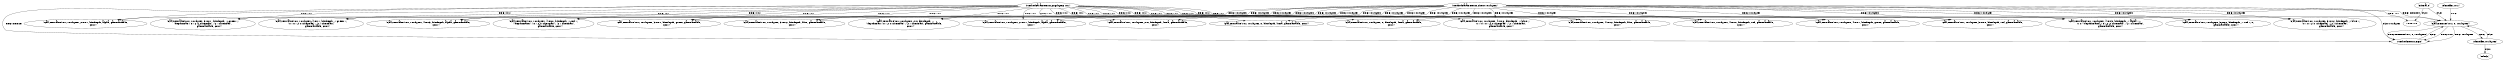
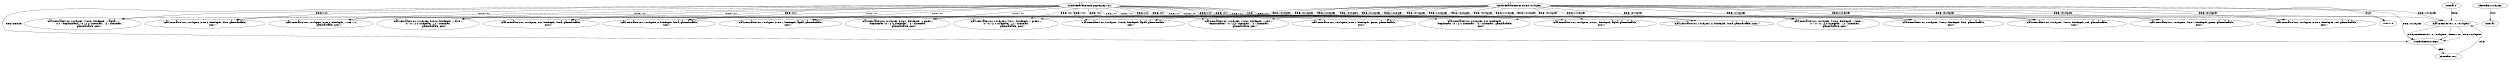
  digraph {
    n1 [label="(Call,memset(row, 0, rowbytes))"]
    n2 [label="(Identifier,rowbytes)"]
    n3 [label="(MethodReturn,RET)"]
-   n4 [label="(Block,)"]
+   n4 [label="(Literal,)"]
    n5 [label="(MethodParameterIn,png_bytep row)"]
    n6 [label="(Call,set_value(row, rowbytes, 4*x+3, bit_depth, /* alpha */\n                  Y + ((depth_max-Y) * x * 2 + size_max) / (2 * size_max),\n                  gamma_table, conv))"]
    n7 [label="(Call,set_value(row, rowbytes, 3*x+2, bit_depth, blue, gamma_table,\n                     conv))"]
    n8 [label="(Call,set_value(row, rowbytes, 3*x+0, bit_depth, /* red */ Y,\n                     gamma_table, conv))"]
    n9 [label="(Call,set_value(row, rowbytes, 3*x+2, bit_depth, /* blue */\n (Y * x * 2 + size_max) / (2 * size_max),\n                  gamma_table, conv))"]
    n10 [label="(Call,set_value(row, rowbytes, 2*x, bit_depth, luma, gamma_table,\n                     conv))"]
    n11 [label="(Call,set_value(row, rowbytes, x, bit_depth, luma, gamma_table,\n                     conv))"]
    n12 [label="(Call,set_value(row, rowbytes, 2*x+1, bit_depth, alpha, gamma_table,\n                     conv))"]
    n13 [label="(Call,set_value(row, rowbytes, 3*x+1, bit_depth, /* green */\n (depth_max * x * 2 + size_max) / (2 * size_max),\n                  gamma_table, conv))"]
    n14 [label="(Call,set_value(row, rowbytes, 4*x+1, bit_depth, /* green */\n (Y * x * 2 + size_max) / (2 * size_max),\n                  gamma_table, conv))"]
    n15 [label="(Call,set_value(row, rowbytes, 4*x+3, bit_depth, alpha, gamma_table,\n                     conv))"]
    n16 [label="(Call,set_value(row, rowbytes, 4*x+0, bit_depth, /* red */\n ((depth_max-Y) * x * 2 + size_max) / (2 * size_max),\n                  gamma_table, conv))"]
    n17 [label="(Call,set_value(row, rowbytes, 3*x+1, bit_depth, green, gamma_table,\n                     conv))"]
    n18 [label="(Call,set_value(row, rowbytes, 2*x, bit_depth,\n (depth_max * x * 2 + size_max) / (2 * size_max), gamma_table,\n                  conv))"]
    n19 [label="(Call,set_value(row, rowbytes, 2*x+1, bit_depth, alpha, gamma_table,\n                  conv))"]
    n20 [label="(Call,set_value(row, rowbytes, x, bit_depth, luma, gamma_table, conv))"]
    n21 [label="(Call,set_value(row, rowbytes, 4*x+2, bit_depth, /* blue */\n                  Y - (Y * x * 2 + size_max) / (2 * size_max),\n                  gamma_table, conv))"]
    n22 [label="(Call,set_value(row, rowbytes, 4*x+2, bit_depth, blue, gamma_table,\n                     conv))"]
    n23 [label="(Call,set_value(row, rowbytes, 4*x+0, bit_depth, red, gamma_table,\n                     conv))"]
    n24 [label="(Call,set_value(row, rowbytes, 4*x+1, bit_depth, green, gamma_table,\n                     conv))"]
    n25 [label="(Call,set_value(row, rowbytes, 3*x+0, bit_depth, red, gamma_table,\n                     conv))"]
    1000118
    n27 [label="(MethodParameterIn,size_t rowbytes)"]
    n28 [label="(Literal,0)"]
    n29 [label="(Identifier,row)"]
-   n1 -> n2 [label="CFG: "]
    n1 -> n3 [label="DDG: row"]
    n1 -> n3 [label="DDG: rowbytes"]
    n1 -> n3 [label="DDG: memset(row, 0, rowbytes)"]
-   n2 -> n1 [label="AST: "]
    n2 -> n4 [label="AST: "]
-   n3 -> n1 [label="CFG: "]
+   n3 -> n29 [label="CFG: "]
    n5 -> n1 [label="CFG: row"]
    n5 -> n3 [label="DDG: memset"]
    n5 -> n6 [label="DDG: row"]
    n5 -> n7 [label="DDG: row"]
    n5 -> n8 [label="DDG: row"]
    n5 -> n9 [label="DDG: row"]
    n5 -> n10 [label="DDG: row"]
    n5 -> n11 [label="DDG: row"]
    n5 -> n12 [label="DDG: row"]
    n5 -> n13 [label="DDG: row"]
    n5 -> n14 [label="DDG: row"]
    n5 -> n15 [label="DDG: row"]
    n5 -> n16 [label="DDG: row"]
    n5 -> n17 [label="DDG: row"]
    n5 -> n18 [label="DDG: row"]
    n5 -> n19 [label="DDG: row"]
    n5 -> n20 [label="DDG: row"]
    n5 -> n21 [label="DDG: row"]
    n5 -> n22 [label="DDG: row"]
    n5 -> n23 [label="DDG: row"]
    n5 -> n24 [label="DDG: row"]
    n5 -> n25 [label="DDG: row"]
-   n28 -> 1000118 [label="AST: "]
-   n27 -> n1 [label="DDG: memset"]
-   n27 -> n3 [label="AST: rowbytes"]
+   n5 -> 1000118 [label="AST: "]
+   n27 -> n1 [label="DDG: rowbytes"]
+   n27 -> n3 [label="DDG: rowbytes"]
    n27 -> n6 [label="DDG: rowbytes"]
    n27 -> n7 [label="DDG: rowbytes"]
    n27 -> n8 [label="DDG: rowbytes"]
    n27 -> n9 [label="DDG: rowbytes"]
    n27 -> n10 [label="DDG: rowbytes"]
    n27 -> n11 [label="DDG: rowbytes"]
    n27 -> n12 [label="DDG: rowbytes"]
    n27 -> n13 [label="DDG: rowbytes"]
    n27 -> n14 [label="DDG: rowbytes"]
    n27 -> n15 [label="DDG: rowbytes"]
    n27 -> n16 [label="DDG: rowbytes"]
    n27 -> n17 [label="DDG: rowbytes"]
    n27 -> n18 [label="DDG: rowbytes"]
    n27 -> n19 [label="DDG: rowbytes"]
    n27 -> n20 [label="DDG: rowbytes"]
    n27 -> n21 [label="DDG: rowbytes"]
    n27 -> n22 [label="DDG: rowbytes"]
    n27 -> n23 [label="DDG: rowbytes"]
    n27 -> n24 [label="DDG: rowbytes"]
    n27 -> n25 [label="DDG: rowbytes"]
-   n27 -> 1000118 [label="CFG: row"]
-   n28 -> n1 [label="AST: "]
-   n29 -> n1 [label="DDG: "]
+   n27 -> 1000118 [label="AST: "]
+   n28 -> n1 [label="DDG: "]
+   n29 -> n1 [label="AST: "]
  }
